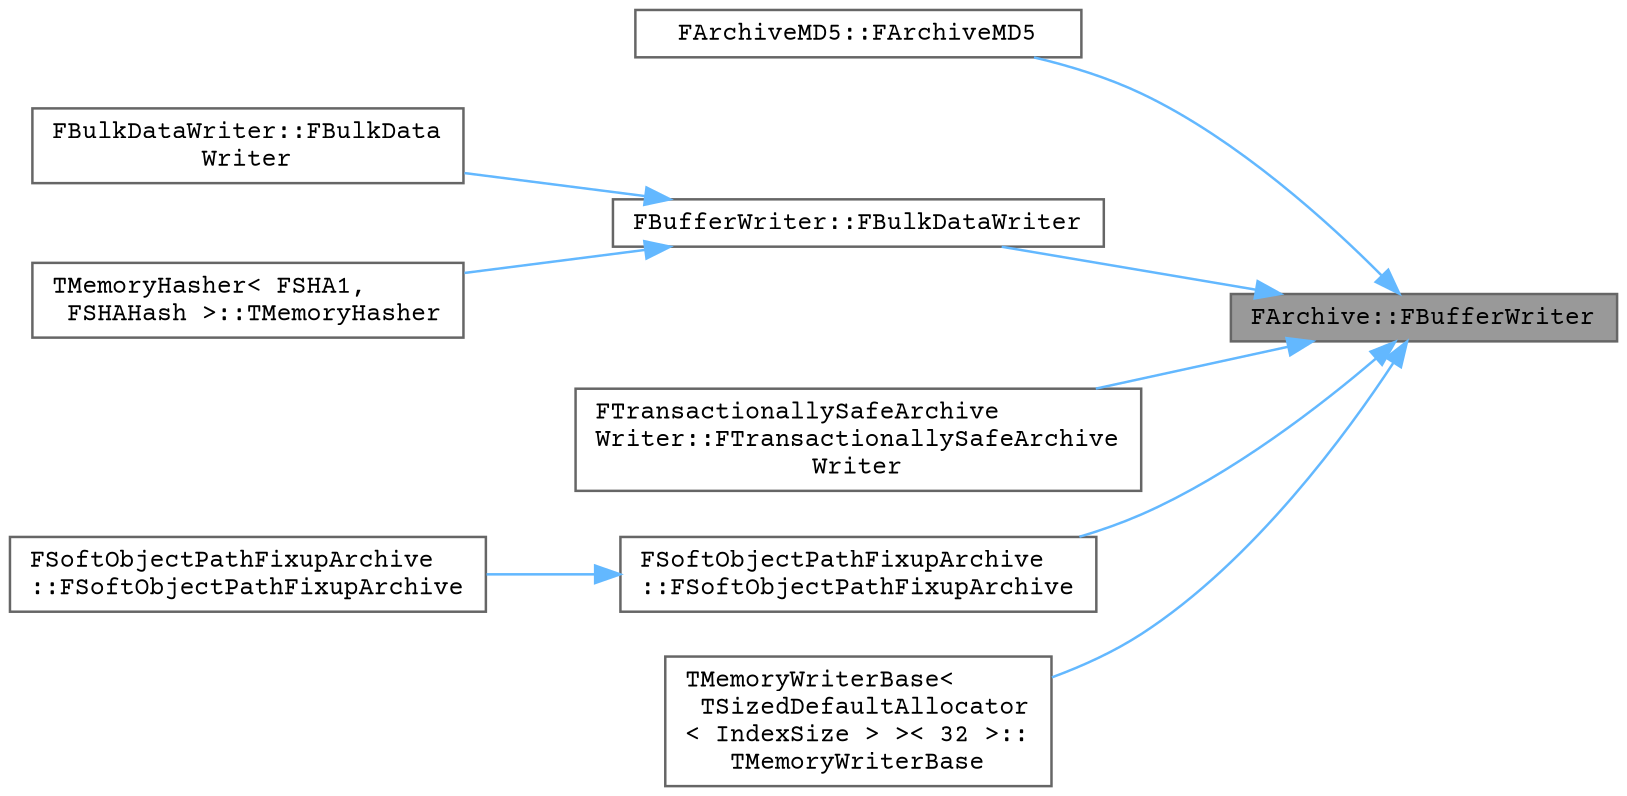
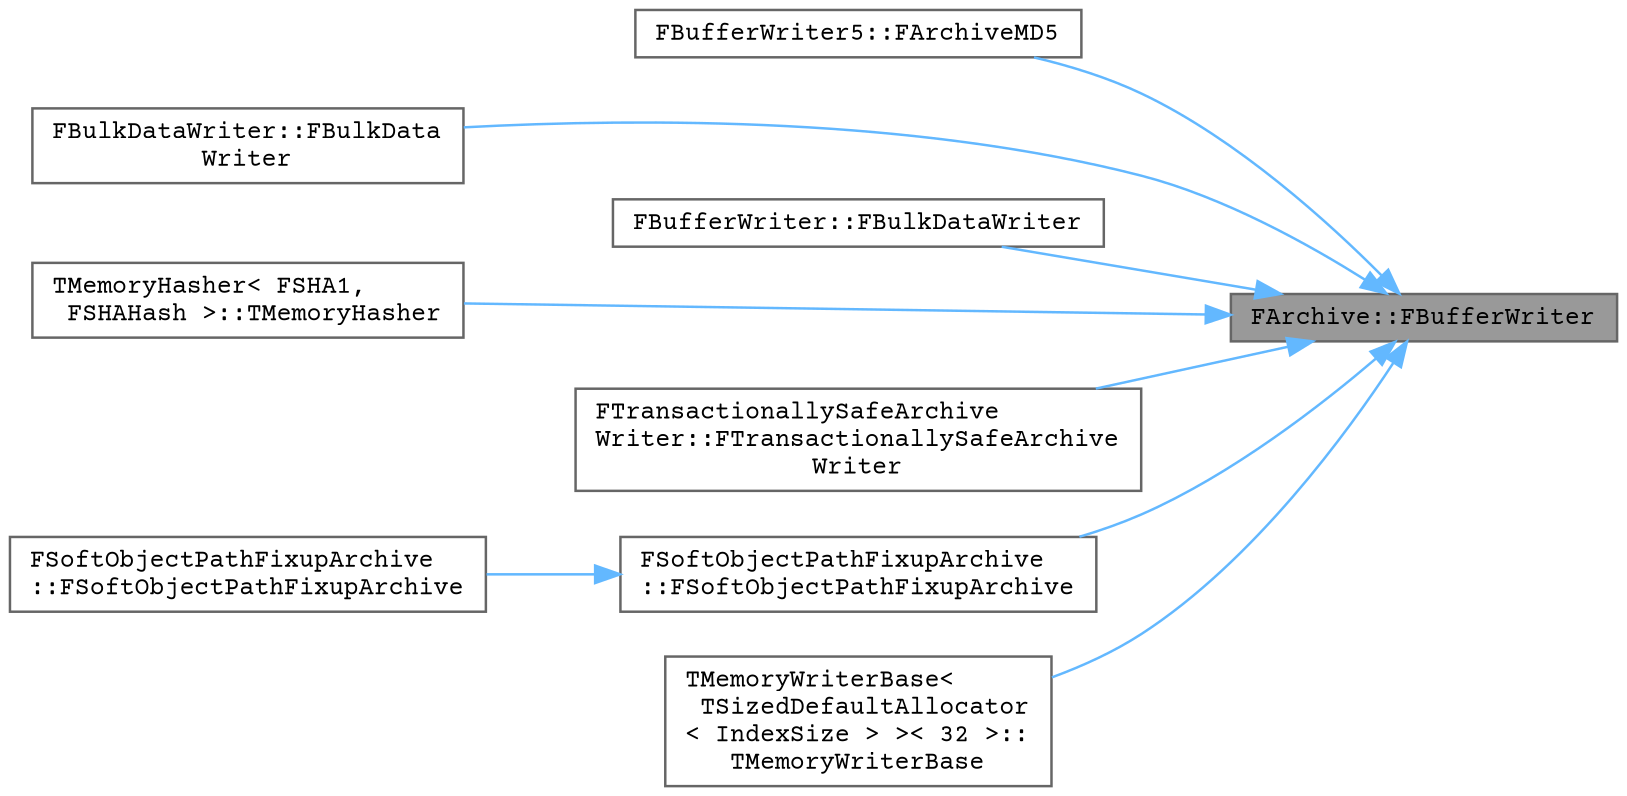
  digraph {
    fontname="Courier Prime"
    rankdir=RL
    node [color=grey40 fillcolor=white fontname="Courier Prime" fontsize=10 shape=box style=filled]
    edge [color=steelblue1 dir=back fontname="Courier Prime" fontsize=10 labelfontname=Helvetica labelfontsize=10 style=solid]
    n1 [color=gray40 fillcolor=grey60 fontcolor=black height=0.2 label="FArchive::FBufferWriter" width=0.4]
-   n2 [height=0.2 label="FArchiveMD5::FArchiveMD5" width=0.4]
+   n2 [height=0.2 label="FBufferWriter5::FArchiveMD5" width=0.4]
    n3 [height=0.2 label="FBufferWriter::FBulkDataWriter" width=0.4]
    n4 [height=0.2 label="FBulkDataWriter::FBulkData\lWriter" width=0.4]
    n5 [height=0.2 label="FSoftObjectPathFixupArchive\l::FSoftObjectPathFixupArchive" width=0.4]
    n6 [height=0.2 label="FTransactionallySafeArchive\lWriter::FTransactionallySafeArchive\lWriter" width=0.4]
    n7 [height=0.2 label="TMemoryHasher\< FSHA1,\l FSHAHash \>::TMemoryHasher" width=0.4]
    n8 [height=0.2 label="TMemoryWriterBase\<\l TSizedDefaultAllocator\l\< IndexSize \> \>\< 32 \>::\lTMemoryWriterBase" width=0.4]
    n9 [height=0.2 label="FSoftObjectPathFixupArchive\l::FSoftObjectPathFixupArchive" width=0.4]
    n1 -> n2
    n1 -> n3
-   n3 -> n4
+   n1 -> n4
    n1 -> n5
    n1 -> n6
-   n3 -> n7
+   n1 -> n7
    n1 -> n8
    n5 -> n9
  }
